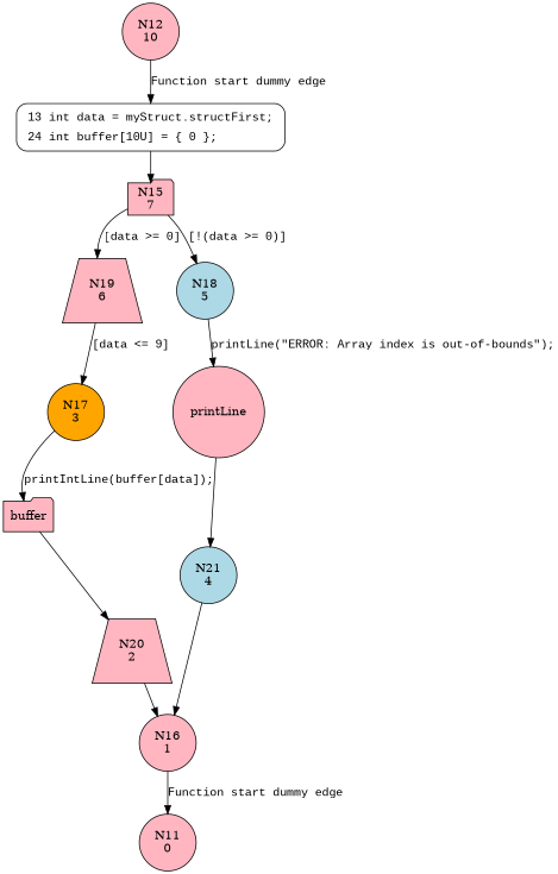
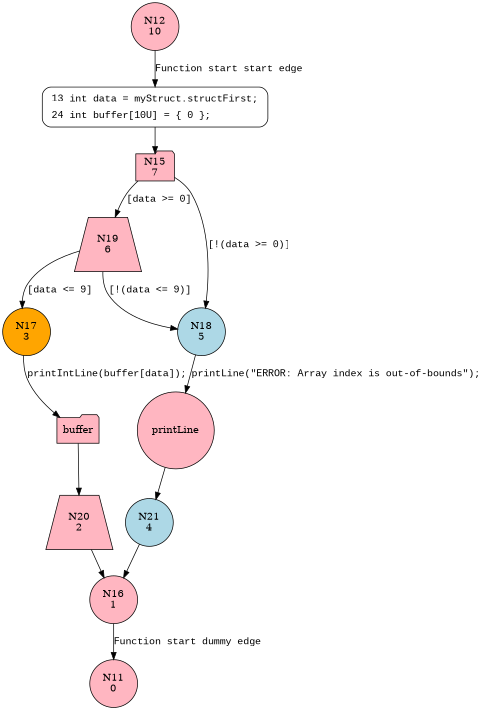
  digraph {
    node [fillcolor=lightpink shape=circle style=filled]
    edge [fontname="Courier New"]
    n1 [label="N12\n10"]
    n2 [fillcolor=white fontname="Courier New" label=<<table border="0" cellborder="0" cellpadding="3" bgcolor="white"><tr><td align="right">13</td><td align="left">int data = myStruct.structFirst;</td></tr><tr><td align="right">24</td><td align="left">int buffer[10U] = &#123; 0 &#125;;</td></tr></table>> penwidth=1 shape=Mrecord style="filled,bold"]
    n3 [label="N15\n7" shape=folder]
    n4 [label="N19\n6" shape=trapezium]
    n5 [fillcolor=lightblue label="N18\n5"]
    n6 [fillcolor=orange label="N17\n3"]
    n7 [label=printLine]
    n8 [label=buffer shape=folder]
    n9 [fillcolor=lightblue label="N21\n4"]
    n10 [label="N16\n1"]
    n11 [label="N11\n0"]
    n12 [label="N20\n2" shape=trapezium]
-   n1 -> n2 [label="Function start dummy edge"]
+   n1 -> n2 [label="Function start start edge"]
    n2 -> n3 [fontname=""]
    n3 -> n4 [label="[data >= 0]"]
    n3 -> n5 [label="[!(data >= 0)]"]
+   n4 -> n5 [label="[!(data <= 9)]"]
    n4 -> n6 [label="[data <= 9]"]
    n5 -> n7 [label="printLine(\"ERROR: Array index is out-of-bounds\");"]
    n6 -> n8 [label="printIntLine(buffer[data]);"]
    n7 -> n9
    n8 -> n12
    n9 -> n10
    n10 -> n11 [label="Function start dummy edge"]
    n12 -> n10
  }
